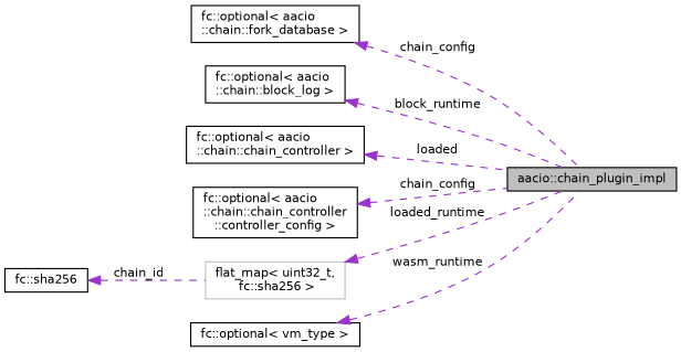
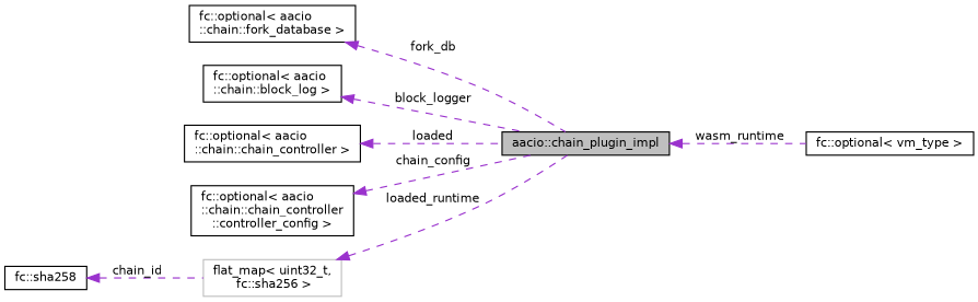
  digraph {
    rankdir=LR
    node [color=black fillcolor=white fontname=Helvetica fontsize=10 shape=record style=filled]
    edge [color=darkorchid3 dir=back fontname=Helvetica fontsize=10 labelfontname=Helvetica labelfontsize=10 style=dashed]
    n1 [fillcolor=grey75 fontcolor=black height=0.2 label="aacio::chain_plugin_impl" width=0.4]
    n2 [height=0.2 label="fc::optional\< aacio\l::chain::fork_database \>" width=0.4]
    n3 [height=0.2 label="fc::optional\< aacio\l::chain::block_log \>" width=0.4]
    n4 [height=0.2 label="fc::optional\< aacio\l::chain::chain_controller \>" width=0.4]
    n5 [height=0.2 label="fc::optional\< aacio\l::chain::chain_controller\l::controller_config \>" width=0.4]
-   n6 [height=0.2 label="fc::sha256" width=0.4]
+   n6 [height=0.2 label="fc::sha258" width=0.4]
    n7 [color=grey75 height=0.2 label="flat_map\< uint32_t,\l fc::sha256 \>" width=0.4]
    n8 [height=0.2 label="fc::optional\< vm_type \>" width=0.4]
-   n2 -> n1 [label=" chain_config"]
-   n3 -> n1 [label=" block_runtime"]
+   n2 -> n1 [label=" fork_db"]
+   n3 -> n1 [label=" block_logger"]
    n4 -> n1 [label=" loaded"]
    n5 -> n1 [label=" chain_config"]
    n6 -> n7 [label=" chain_id"]
    n7 -> n1 [label=" loaded_runtime"]
-   n8 -> n1 [label=" wasm_runtime"]
+   n1 -> n8 [label=" wasm_runtime"]
  }
